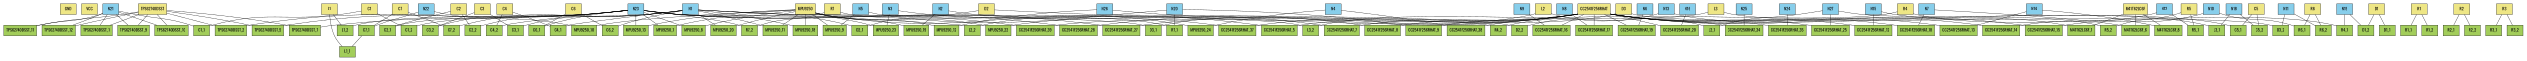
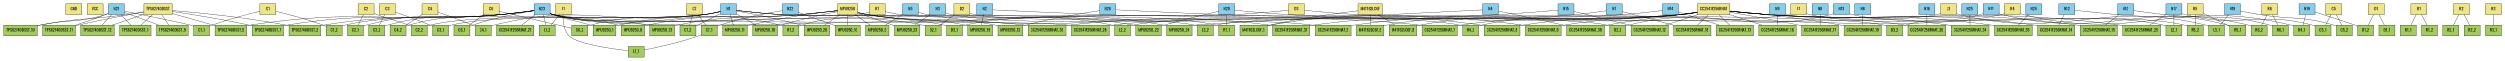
  strict graph {
    fontname=Oswald
    node [fillcolor=darkolivegreen3 fontname=Oswald shape=box style=filled]
    edge [fontname=Oswald]
    GND [fillcolor=khaki2]
    VCC [fillcolor=khaki2]
    C1 [fillcolor=khaki2]
    C1_1
    C1_2
    C2 [fillcolor=khaki2]
    C2_1
    C2_2
    C3 [fillcolor=khaki2]
    C3_1
    C3_2
    C4 [fillcolor=khaki2]
    C4_1
    C4_2
    C5 [fillcolor=khaki2]
    C5_1
    C5_2
    C6 [fillcolor=khaki2]
    C6_1
    C6_2
    C7 [fillcolor=khaki2]
    C7_1
    C7_2
    L1_1
    D1 [fillcolor=khaki2]
    D1_1
    D1_2
    D2 [fillcolor=khaki2]
    D2_1
    D2_2
    D3 [fillcolor=khaki2]
    D3_1
    D3_2
    L1 [fillcolor=khaki2]
    L1_2
    L2 [fillcolor=khaki2]
    L2_1
    L2_2
    L3 [fillcolor=khaki2]
    L3_1
    L3_2
    R1 [fillcolor=khaki2]
    R1_1
    R1_2
    R2 [fillcolor=khaki2]
    R2_1
    R2_2
    R3 [fillcolor=khaki2]
    R3_1
-   R3_2
    R4 [fillcolor=khaki2]
    R4_1
    R4_2
    R5 [fillcolor=khaki2]
    R5_1
    R5_2
    R6 [fillcolor=khaki2]
    R6_1
    R6_2
    R7 [fillcolor=khaki2]
    R7_1
    R7_2
    MPU9250 [fillcolor=khaki2]
    MPU9250_1
    MPU9250_8
    MPU9250_9
    MPU9250_10
    MPU9250_11
    MPU9250_12
    MPU9250_13
    MPU9250_18
    MPU9250_19
    MPU9250_20
    MPU9250_22
    MPU9250_23
    MPU9250_24
    CC2541F256RHAT [fillcolor=khaki2]
    CC2541F256RHAT_5
    CC2541F256RHAT_7
    CC2541F256RHAT_8
    CC2541F256RHAT_9
    CC2541F256RHAT_12
    CC2541F256RHAT_13
    CC2541F256RHAT_14
    CC2541F256RHAT_15
    CC2541F256RHAT_16
    CC2541F256RHAT_17
    CC2541F256RHAT_18
    CC2541F256RHAT_19
    CC2541F256RHAT_20
    CC2541F256RHAT_25
    CC2541F256RHAT_27
    CC2541F256RHAT_28
    CC2541F256RHAT_34
    CC2541F256RHAT_35
    CC2541F256RHAT_37
    CC2541F256RHAT_38
    CC2541F256RHAT_39
    TPS62740DSST [fillcolor=khaki2]
    TPS62740DSST_1
    TPS62740DSST_2
    TPS62740DSST_5
    TPS62740DSST_7
    TPS62740DSST_9
    TPS62740DSST_10
    TPS62740DSST_11
    TPS62740DSST_12
    M41T62LC6F [fillcolor=khaki2]
    M41T62LC6F_1
    M41T62LC6F_6
    M41T62LC6F_8
    N1 [fillcolor=skyblue]
    N2 [fillcolor=skyblue]
    N3 [fillcolor=skyblue]
    N4 [fillcolor=skyblue]
    N5 [fillcolor=skyblue]
    N6 [fillcolor=skyblue]
    N7 [fillcolor=skyblue]
    N8 [fillcolor=skyblue]
    N9 [fillcolor=skyblue]
    N10 [fillcolor=skyblue]
    N11 [fillcolor=skyblue]
    N12 [fillcolor=skyblue]
    N13 [fillcolor=skyblue]
    N14 [fillcolor=skyblue]
    N15 [fillcolor=skyblue]
    N16 [fillcolor=skyblue]
-   N17 [fillcolor=skyblue label=N27]
+   N17 [fillcolor=skyblue]
    N18 [fillcolor=skyblue]
    N19 [fillcolor=skyblue]
    N20 [fillcolor=skyblue]
    N21 [fillcolor=skyblue]
    N22 [fillcolor=skyblue]
    N23 [fillcolor=skyblue]
    N24 [fillcolor=skyblue]
    N25 [fillcolor=skyblue]
    N26 [fillcolor=skyblue]
    C1 -- C1_1
    C1 -- C1_2
    C2 -- C2_1
    C2 -- C2_2
    C3 -- C3_1
    C3 -- C3_2
    C4 -- C4_1
    C4 -- C4_2
    C5 -- C5_1
    C5 -- C5_2
    C6 -- C6_1
    C6 -- C6_2
    C7 -- C7_1
    C7 -- C7_2
    C7_1 -- L1_1
    D1 -- D1_1
    D1 -- D1_2
    D2 -- D2_1
    D2 -- D2_2
    D3 -- D3_1
    D3 -- D3_2
    L1 -- L1_1
    L1 -- L1_2
    L2 -- L2_1
    L2 -- L2_2
    L3 -- L3_1
    L3 -- L3_2
    R1 -- R1_1
    R1 -- R1_2
    R2 -- R2_1
    R2 -- R2_2
    R3 -- R3_1
-   R3 -- R3_2
    R4 -- R4_1
    R4 -- R4_2
    R5 -- R5_1
    R5 -- R5_2
    R6 -- R6_1
    R6 -- R6_2
    R7 -- R7_1
    R7 -- R7_2
    MPU9250 -- MPU9250_1
    MPU9250 -- MPU9250_8
    MPU9250 -- MPU9250_9
    MPU9250 -- MPU9250_10
    MPU9250 -- MPU9250_11
    MPU9250 -- MPU9250_12
    MPU9250 -- MPU9250_13
    MPU9250 -- MPU9250_18
    MPU9250 -- MPU9250_19
    MPU9250 -- MPU9250_20
    MPU9250 -- MPU9250_22
    MPU9250 -- MPU9250_23
    MPU9250 -- MPU9250_24
    CC2541F256RHAT -- CC2541F256RHAT_5
    CC2541F256RHAT -- CC2541F256RHAT_7
    CC2541F256RHAT -- CC2541F256RHAT_8
    CC2541F256RHAT -- CC2541F256RHAT_9
    CC2541F256RHAT -- CC2541F256RHAT_12
    CC2541F256RHAT -- CC2541F256RHAT_13
    CC2541F256RHAT -- CC2541F256RHAT_14
    CC2541F256RHAT -- CC2541F256RHAT_15
    CC2541F256RHAT -- CC2541F256RHAT_16
    CC2541F256RHAT -- CC2541F256RHAT_17
    CC2541F256RHAT -- CC2541F256RHAT_18
    CC2541F256RHAT -- CC2541F256RHAT_19
    CC2541F256RHAT -- CC2541F256RHAT_20
    CC2541F256RHAT -- CC2541F256RHAT_25
-   CC2541F256RHAT -- CC2541F256RHAT_27
    CC2541F256RHAT -- CC2541F256RHAT_28
    CC2541F256RHAT -- CC2541F256RHAT_34
    CC2541F256RHAT -- CC2541F256RHAT_35
    CC2541F256RHAT -- CC2541F256RHAT_37
    CC2541F256RHAT -- CC2541F256RHAT_38
    CC2541F256RHAT -- CC2541F256RHAT_39
    TPS62740DSST -- TPS62740DSST_1
    TPS62740DSST -- TPS62740DSST_2
    TPS62740DSST -- TPS62740DSST_5
    TPS62740DSST -- TPS62740DSST_7
    TPS62740DSST -- TPS62740DSST_9
    TPS62740DSST -- TPS62740DSST_10
    TPS62740DSST -- TPS62740DSST_11
    TPS62740DSST -- TPS62740DSST_12
    M41T62LC6F -- M41T62LC6F_1
    M41T62LC6F -- M41T62LC6F_6
    M41T62LC6F -- M41T62LC6F_8
    N1 -- C1_2
    N1 -- C2_2
    N1 -- C3_1
    N1 -- C4_1
    N1 -- C6_2
    N1 -- C7_2
    N1 -- L2_2
    N1 -- L3_2
    N1 -- R4_2
    N1 -- MPU9250_11
    N1 -- MPU9250_18
    N1 -- MPU9250_20
    N2 -- MPU9250_19
    N2 -- CC2541F256RHAT_7
    N3 -- MPU9250_23
    N3 -- CC2541F256RHAT_5
    N4 -- MPU9250_24
    N4 -- CC2541F256RHAT_38
    N5 -- MPU9250_9
    N5 -- CC2541F256RHAT_37
    N6 -- CC2541F256RHAT_19
    N7 -- CC2541F256RHAT_18
    N7 -- M41T62LC6F_6
    N8 -- CC2541F256RHAT_17
    N9 -- CC2541F256RHAT_16
    N10 -- R6_1
    N10 -- CC2541F256RHAT_15
    N11 -- D3_2
    N11 -- R6_2
    N12 -- R5_1
    N12 -- CC2541F256RHAT_14
    N13 -- D2_2
    N13 -- R5_2
    N14 -- CC2541F256RHAT_13
    N14 -- M41T62LC6F_8
    N15 -- CC2541F256RHAT_12
    N15 -- M41T62LC6F_1
    N16 -- CC2541F256RHAT_20
    N17 -- C5_1
    N17 -- L2_1
    N17 -- CC2541F256RHAT_25
    N18 -- C5_2
    N18 -- L3_1
    N19 -- D1_2
    N19 -- R4_1
    N20 -- R7_1
    N20 -- MPU9250_22
    N20 -- CC2541F256RHAT_9
    N21 -- C1_1
    N21 -- TPS62740DSST_1
    N21 -- TPS62740DSST_9
    N21 -- TPS62740DSST_10
    N21 -- TPS62740DSST_11
    N21 -- TPS62740DSST_12
    N22 -- C7_1
    N22 -- MPU9250_10
    N23 -- C2_1
    N23 -- C3_2
    N23 -- C4_2
    N23 -- C6_1
    N23 -- D2_1
    N23 -- D3_1
    N23 -- L1_2
    N23 -- R7_2
    N23 -- MPU9250_1
    N23 -- MPU9250_8
    N23 -- MPU9250_13
    N23 -- CC2541F256RHAT_27
    N23 -- CC2541F256RHAT_28
    N23 -- CC2541F256RHAT_39
    N23 -- TPS62740DSST_2
    N23 -- TPS62740DSST_5
    N23 -- TPS62740DSST_7
    N24 -- CC2541F256RHAT_35
    N25 -- CC2541F256RHAT_34
    N26 -- MPU9250_12
    N26 -- CC2541F256RHAT_8
  }
